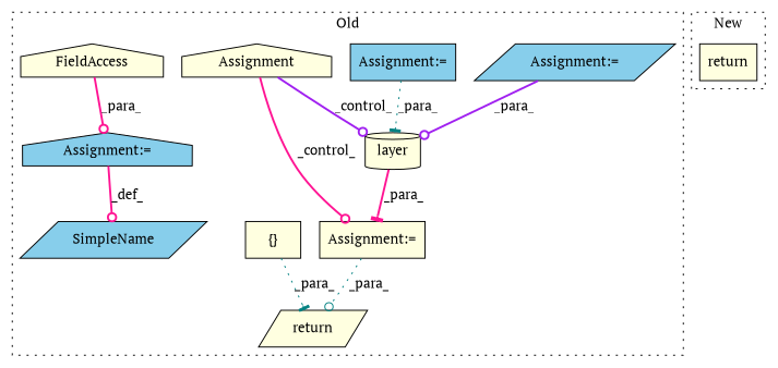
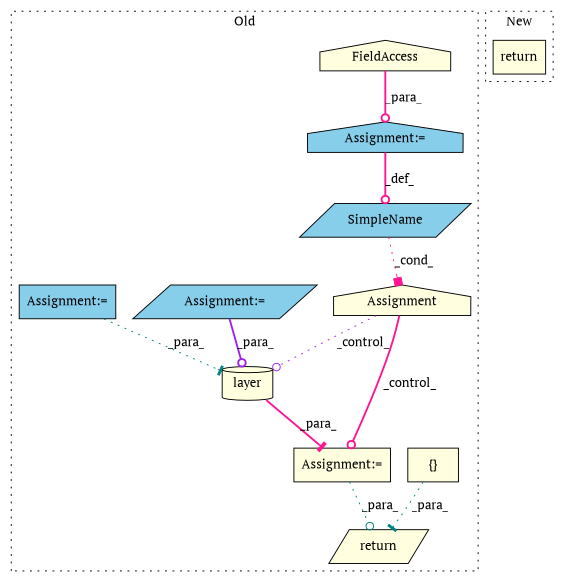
  digraph {
    fontname="PT Serif"
    node [a=7 fillcolor=lightyellow fontname="PT Serif" l=1 s="8138,8226" shape=box style=filled]
    edge [arrowhead=odot color=deeppink fontname="PT Serif" style=bold]
    n1 [a=32 l="6,1" label=layer s="8238,8266" shape=cylinder]
    n2 [label="Assignment:=" s=8237]
    n3 [a=42 fillcolor=skyblue l=5 label=SimpleName s=8195 shape=parallelogram]
    n4 [fillcolor=skyblue l="53,2" label="Assignment:=" shape=house]
    n5 [a=70 l="53,2" label=Assignment shape=house]
    n6 [a=41 l=7 label=return s=8348 shape=parallelogram]
    n7 [fillcolor=skyblue label="Assignment:=" s=7972 shape=parallelogram]
    n8 [a=22 l=23 label=FieldAccess s=8203 shape=house]
    n9 [a=4 l=2 label="{}" s=8547]
    n10 [fillcolor=skyblue label="Assignment:=" s=7923]
    n11 [a=41 l=7 label=return s=9340]
    subgraph cluster_1 {
      label=Old
      style=dotted
      n1
      n2
      n3
      n4
      n5
      n6
      n7
      n8
      n9
      n10
    }
    subgraph cluster_2 {
      label=New
      style=dotted
      n11
    }
    n1 -> n2 [arrowhead=tee label=_para_]
    n2 -> n6 [color=teal label=_para_ style=dotted]
+   n3 -> n5 [arrowhead=box label=_cond_ style=dotted]
    n4 -> n3 [label=_def_]
-   n5 -> n1 [color=purple label=_control_]
+   n5 -> n1 [color=purple label=_control_ style=dotted]
    n5 -> n2 [label=_control_]
    n7 -> n1 [color=purple label=_para_]
    n8 -> n4 [label=_para_]
    n9 -> n6 [arrowhead=tee color=teal label=_para_ style=dotted]
    n10 -> n1 [arrowhead=tee color=teal label=_para_ style=dotted]
  }
